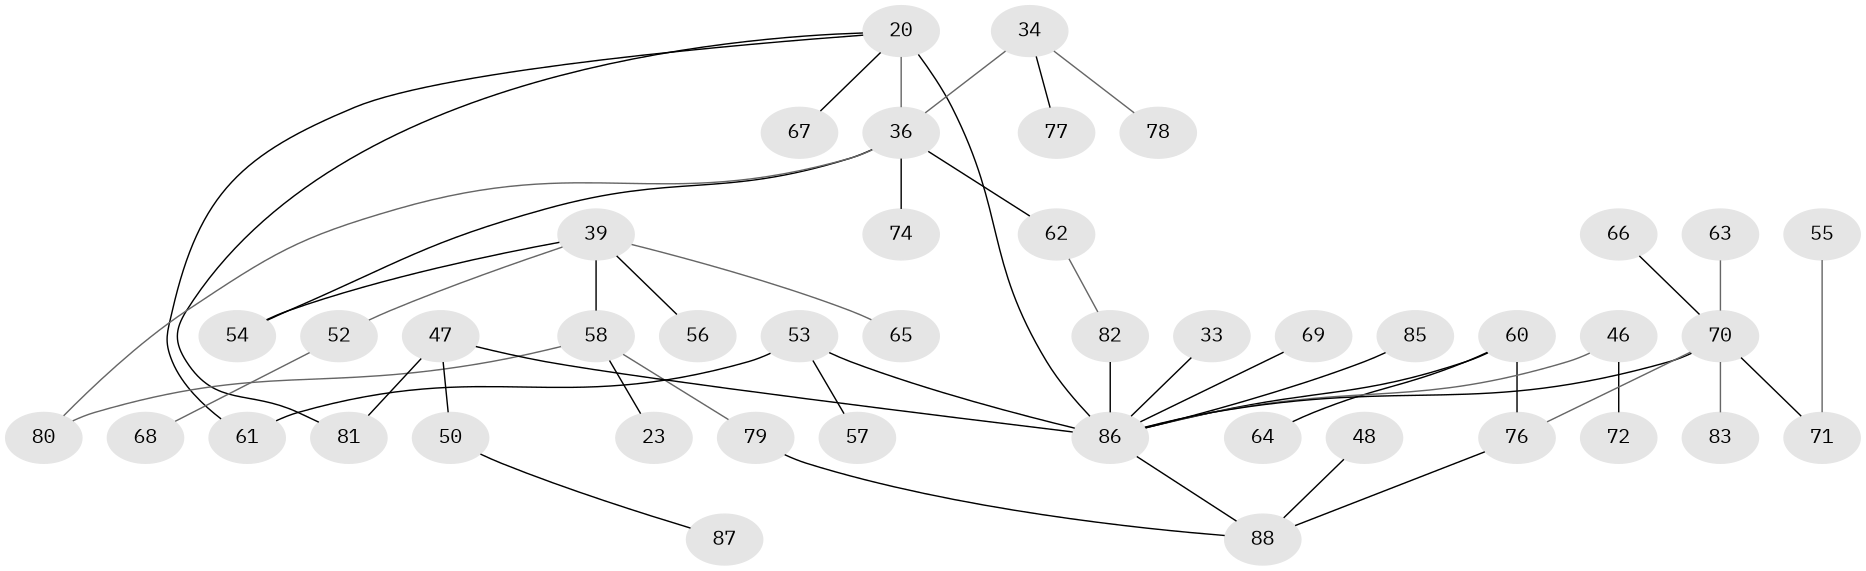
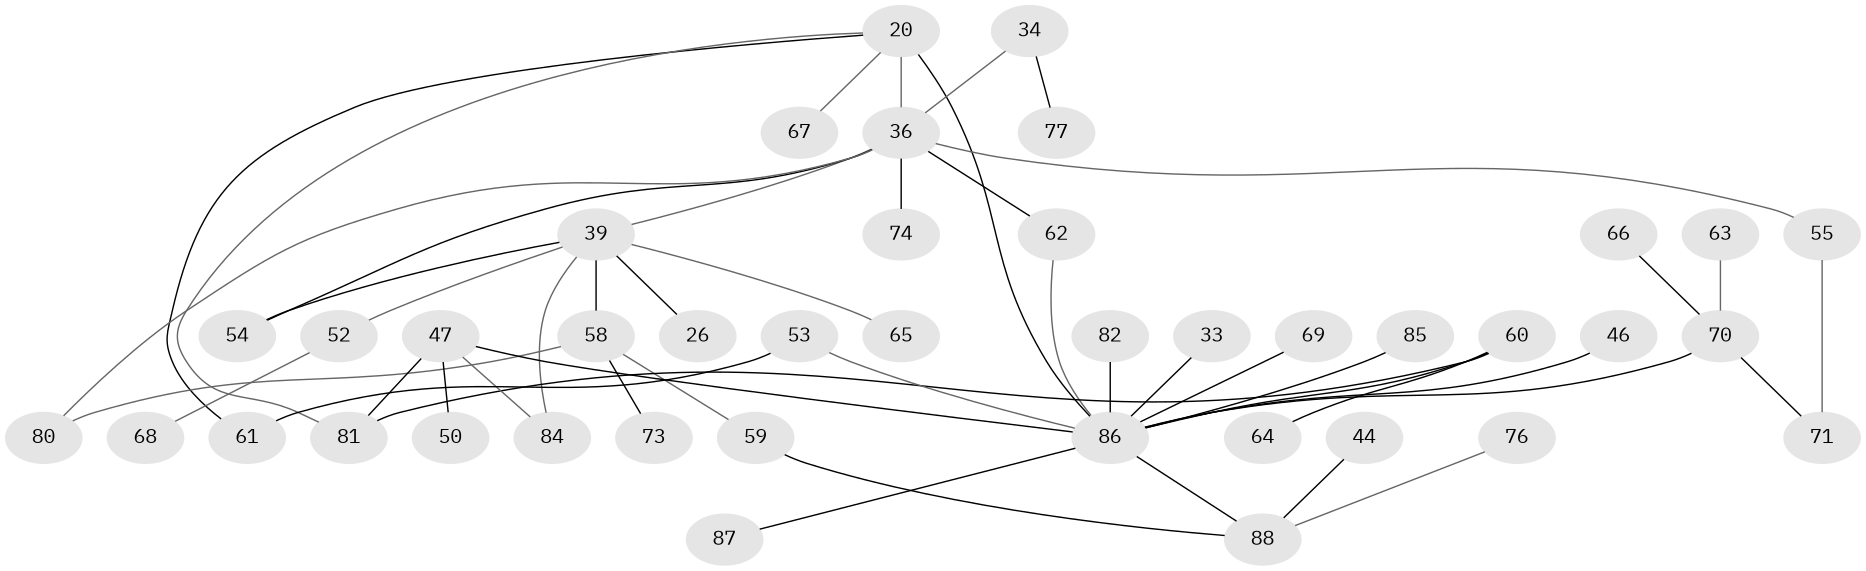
  graph {
    fontname="IBM Plex Mono"
    node [color=gray90 fontname="IBM Plex Mono" style=filled]
    edge [color=black fontname="IBM Plex Mono"]
    20 [super="+12+18+2"]
    36 [super="+32"]
    61 [super="+22"]
    67
    81 [super="+11"]
    86 [super="+30+51"]
    39 [super="+21"]
    54
    55
    62 [super="+59"]
    74
    80 [super="+6+13+75"]
    88 [super="+27+42"]
    87 [super="+35"]
    33
    34 [super="+16"]
    77
-   78
    52
-   56 [super="+41"]
+   56 [super="+41" label=26]
    58 [super="+24"]
    65
+   84
    71
    68
-   73 [label=23]
-   79
+   73
+   79 [label=59]
    60 [super="+29+26"]
    64
-   44 [label=48]
+   44
    46
-   72
    47
    50
    53 [super="+43+48"]
-   57
    70 [super="+49"]
    76
-   83
    63
    66
    69 [super="+40"]
    82 [super="+19+37"]
    85
    20 -- 36 [color=gray40]
    20 -- 61
-   20 -- 67
-   20 -- 81
+   20 -- 67 [color=gray40]
+   20 -- 81 [color=gray40]
    20 -- 86 [weight=3]
+   36 -- 39 [color=gray40 weight=2]
    36 -- 54
+   36 -- 55 [color=gray40]
    36 -- 62
    36 -- 74
    36 -- 80 [color=gray40]
    86 -- 88
-   50 -- 87
+   86 -- 87
    39 -- 54
    39 -- 52 [color=gray40]
    39 -- 56
    39 -- 58 [weight=2]
    39 -- 65 [color=gray40]
+   39 -- 84 [color=gray40]
    55 -- 71 [color=gray40]
-   62 -- 82 [color=gray40]
+   62 -- 86 [color=gray40]
    33 -- 86
    34 -- 36 [color=gray40 weight=2]
    34 -- 77
-   34 -- 78 [color=gray40]
    52 -- 68 [color=gray40]
    58 -- 80 [color=gray40]
    58 -- 73
    58 -- 79 [color=gray40]
    79 -- 88
-   60 -- 76
+   60 -- 81
    60 -- 86
    60 -- 64
    44 -- 88
-   46 -- 86 [color=gray40]
-   46 -- 72
+   46 -- 86
    47 -- 81
    47 -- 86
+   47 -- 84 [color=gray40]
    47 -- 50
    53 -- 61
-   53 -- 86 [weight=2]
-   53 -- 57
+   53 -- 86 [color=gray40 weight=2]
    70 -- 86 [weight=2]
    70 -- 71
-   70 -- 76 [color=gray40]
-   70 -- 83 [color=gray40]
-   76 -- 88
+   76 -- 88 [color=gray40]
    63 -- 70 [color=gray40]
    66 -- 70
    69 -- 86 [weight=2]
    82 -- 86 [weight=3]
    85 -- 86
  }
